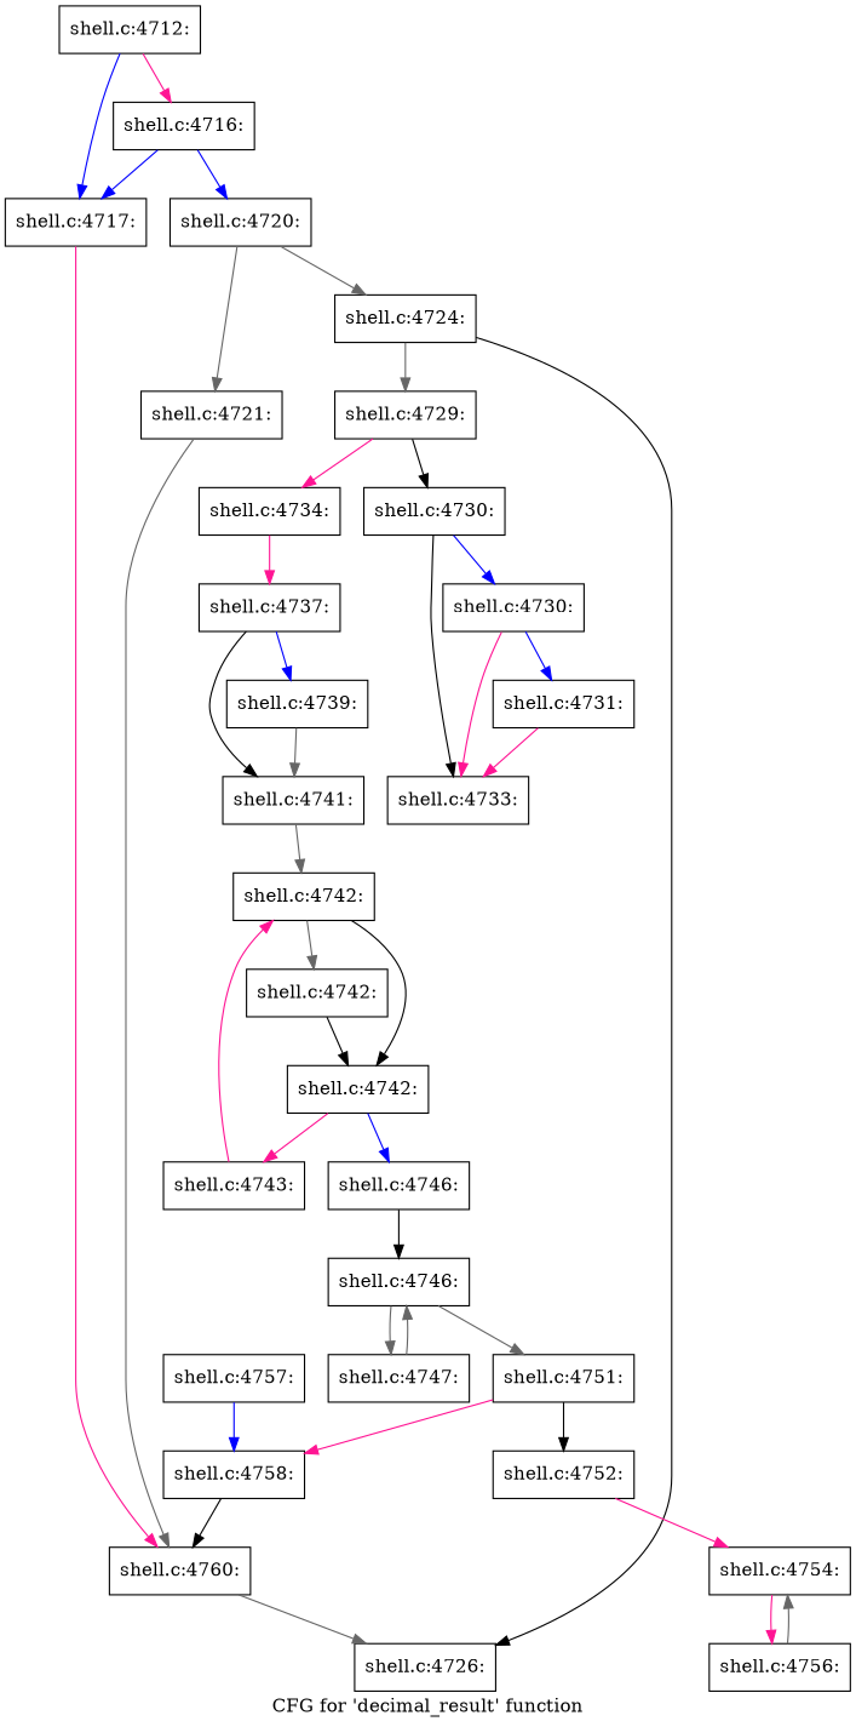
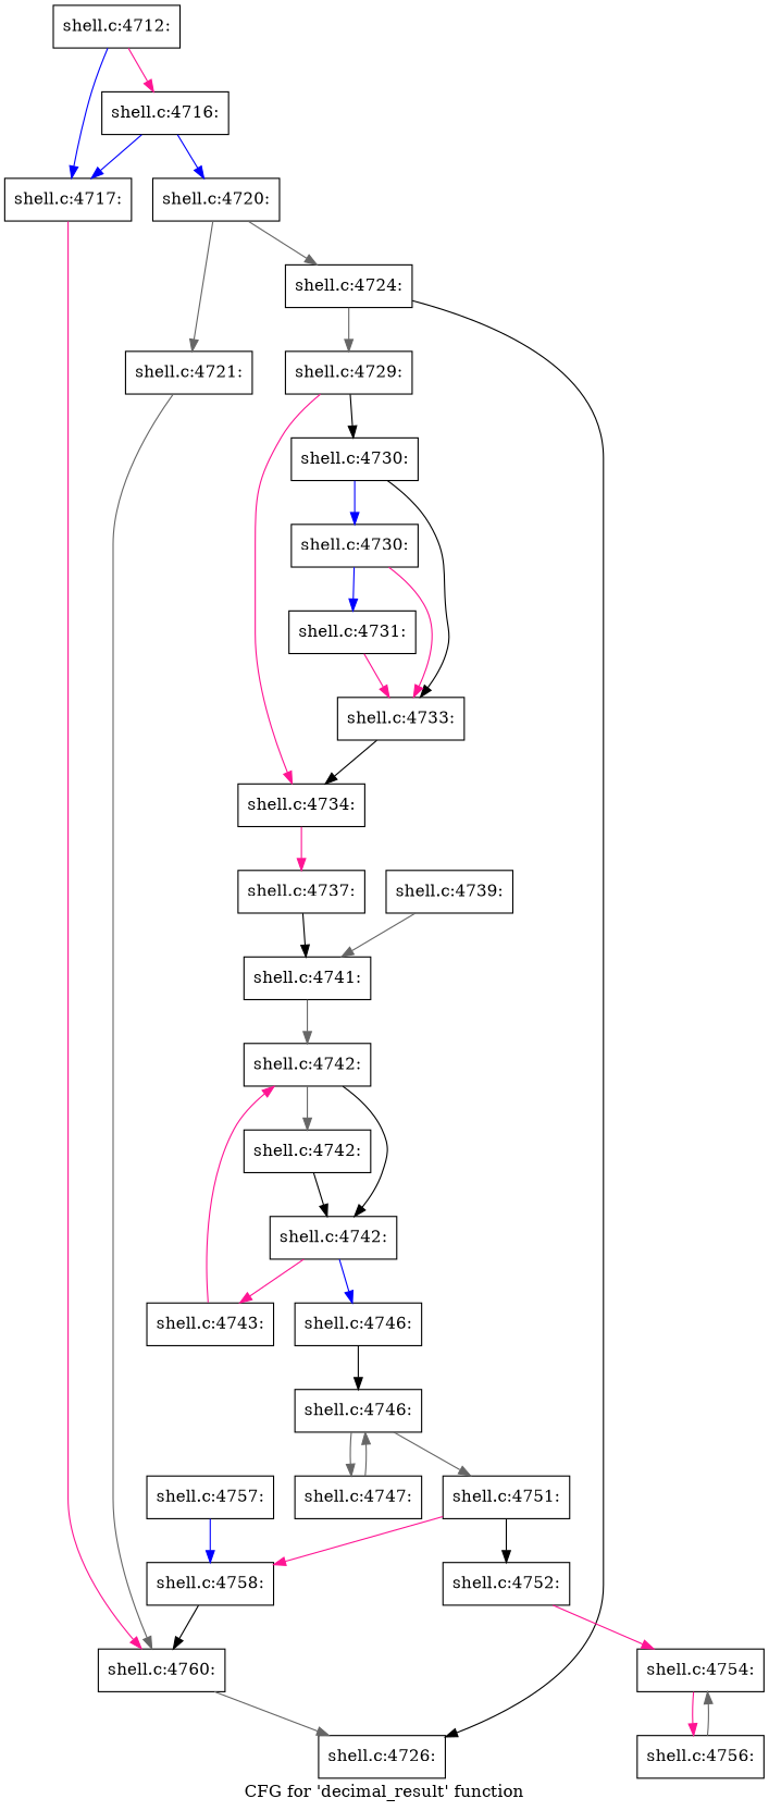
  digraph {
    label="CFG for 'decimal_result' function"
    node [shape=record]
    edge [color=gray40]
    n1 [label="{shell.c:4712:}"]
    n2 [label="{shell.c:4717:}"]
    n3 [label="{shell.c:4716:}"]
    n4 [label="{shell.c:4760:}"]
    n5 [label="{shell.c:4720:}"]
    n6 [label="{shell.c:4726:}"]
    n7 [label="{shell.c:4721:}"]
    n8 [label="{shell.c:4724:}"]
    n9 [label="{shell.c:4729:}"]
    n10 [label="{shell.c:4730:}"]
    n11 [label="{shell.c:4734:}"]
    n12 [label="{shell.c:4731:}"]
    n13 [label="{shell.c:4733:}"]
    n14 [label="{shell.c:4730:}"]
    n15 [label="{shell.c:4737:}"]
    n16 [label="{shell.c:4739:}"]
    n17 [label="{shell.c:4741:}"]
    n18 [label="{shell.c:4742:}"]
    n19 [label="{shell.c:4742:}"]
    n20 [label="{shell.c:4742:}"]
    n21 [label="{shell.c:4743:}"]
    n22 [label="{shell.c:4746:}"]
    n23 [label="{shell.c:4746:}"]
    n24 [label="{shell.c:4747:}"]
    n25 [label="{shell.c:4751:}"]
    n26 [label="{shell.c:4752:}"]
    n27 [label="{shell.c:4758:}"]
    n28 [label="{shell.c:4754:}"]
    n29 [label="{shell.c:4756:}"]
    n30 [label="{shell.c:4757:}"]
    n1 -> n2 [color=blue]
    n1 -> n3 [color=deeppink]
    n2 -> n4 [color=deeppink]
    n3 -> n2 [color=blue]
    n3 -> n5 [color=blue]
    n4 -> n6
    n5 -> n7
    n5 -> n8
    n7 -> n4
    n8 -> n6 [color=black]
    n8 -> n9
    n9 -> n10 [color=black]
    n9 -> n11 [color=deeppink]
    n10 -> n13 [color=black]
    n10 -> n14 [color=blue]
    n11 -> n15 [color=deeppink]
    n12 -> n13 [color=deeppink]
+   n13 -> n11 [color=black]
    n14 -> n12 [color=blue]
    n14 -> n13 [color=deeppink]
-   n15 -> n16 [color=blue]
    n15 -> n17 [color=black]
    n16 -> n17
    n17 -> n18
    n18 -> n19
    n18 -> n20 [color=black]
    n19 -> n20 [color=black]
    n20 -> n21 [color=deeppink]
    n20 -> n22 [color=blue]
    n21 -> n18 [color=deeppink]
    n22 -> n23 [color=black]
    n23 -> n24
    n23 -> n25
    n24 -> n23
    n25 -> n26 [color=black]
    n25 -> n27 [color=deeppink]
    n26 -> n28 [color=deeppink]
    n27 -> n4 [color=black]
    n28 -> n29 [color=deeppink]
    n29 -> n28
    n30 -> n27 [color=blue]
  }
